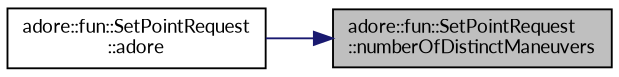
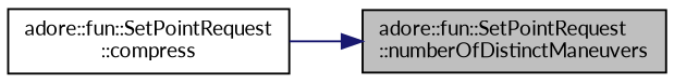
  digraph {
    rankdir=RL
    fontname=Lato
    node [color=black fontname=Lato fontsize=10 shape=record style=filled]
    n1 [fillcolor=grey75 fontcolor=black height=0.2 label="adore::fun::SetPointRequest\l::numberOfDistinctManeuvers" width=0.4]
-   n2 [fillcolor=white height=0.2 label="adore::fun::SetPointRequest\l::adore" width=0.4]
+   n2 [fillcolor=white height=0.2 label="adore::fun::SetPointRequest\l::compress" width=0.4]
    n1 -> n2 [color=midnightblue dir=back fontname=Lato fontsize=10 labelfontname=Helvetica labelfontsize=10 style=solid]
  }
